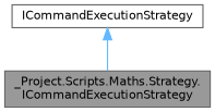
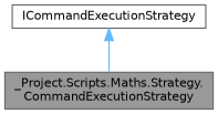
  digraph {
    node [color=gray40 fontname=Helvetica fontsize=10 shape=box style=filled]
-   n1 [fillcolor=grey60 fontcolor=black height=0.2 label="_Project.Scripts.Maths.Strategy.\lICommandExecutionStrategy" width=0.4]
+   n1 [fillcolor=grey60 fontcolor=black height=0.2 label="_Project.Scripts.Maths.Strategy.\lCommandExecutionStrategy" width=0.4]
    n2 [fillcolor=white height=0.2 label=ICommandExecutionStrategy width=0.4]
    n2 -> n1 [color=steelblue1 dir=back fontname=Helvetica fontsize=10 labelfontname=Helvetica labelfontsize=10 style=solid]
  }
